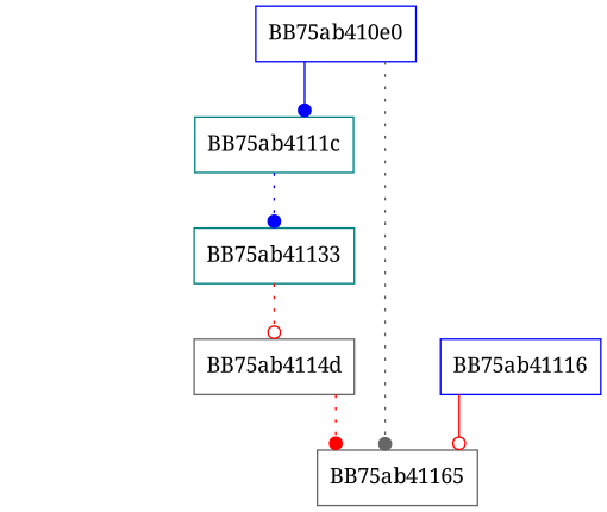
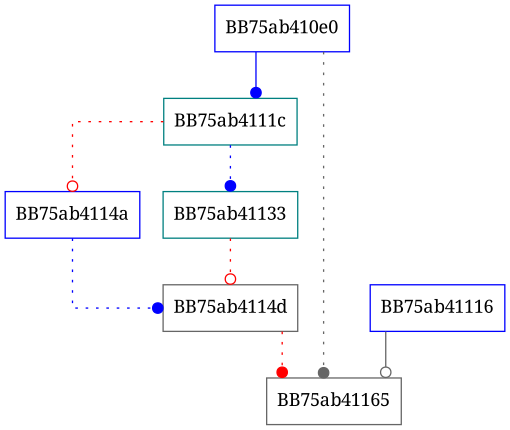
  digraph {
    fontname="Noto Serif"
    splines=ortho
    node [color=blue fontname="Noto Serif" shape=box]
    edge [arrowhead=dot color=red fontname="Noto Serif" style=dotted]
    BB75ab4111c [color=teal]
    BB75ab410e0
    BB75ab41165 [color=gray40]
+   BB75ab4114a
    BB75ab41133 [color=teal]
    BB75ab41116
    BB75ab4114d [color=gray40]
+   BB75ab4111c -> BB75ab4114a [arrowhead=odot]
    BB75ab4111c -> BB75ab41133 [color=blue]
    BB75ab410e0 -> BB75ab4111c [color=blue style=solid]
    BB75ab410e0 -> BB75ab41165 [color=gray40]
+   BB75ab4114a -> BB75ab4114d [color=blue]
    BB75ab41133 -> BB75ab4114d [arrowhead=odot]
-   BB75ab41116 -> BB75ab41165 [arrowhead=odot style=solid]
+   BB75ab41116 -> BB75ab41165 [arrowhead=odot color=gray40 style=solid]
    BB75ab4114d -> BB75ab41165
  }
